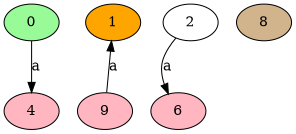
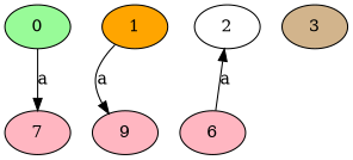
  strict digraph {
    node [fillcolor=lightpink style=filled]
    0 [fillcolor=palegreen]
-   4
+   4 [label=7]
    1 [fillcolor=orange]
    n4 [label=9]
    2 [fillcolor=white]
    6
-   3 [fillcolor=tan label=8]
+   3 [fillcolor=tan]
    0 -> 4 [label=a]
-   n4 -> 1 [label=a]
-   2 -> 6 [label=a]
+   1 -> n4 [label=a]
+   6 -> 2 [label=a]
  }
